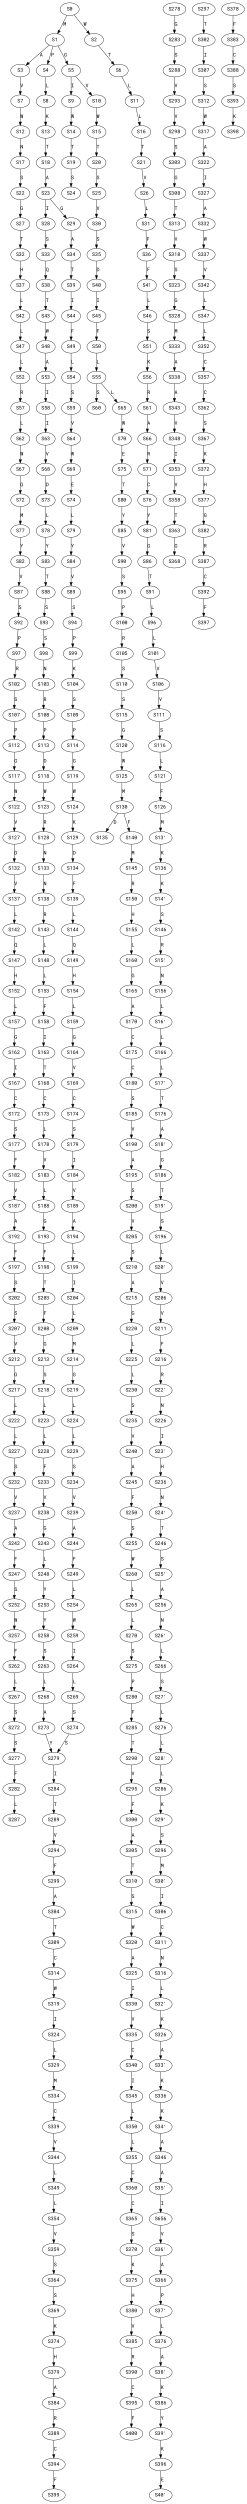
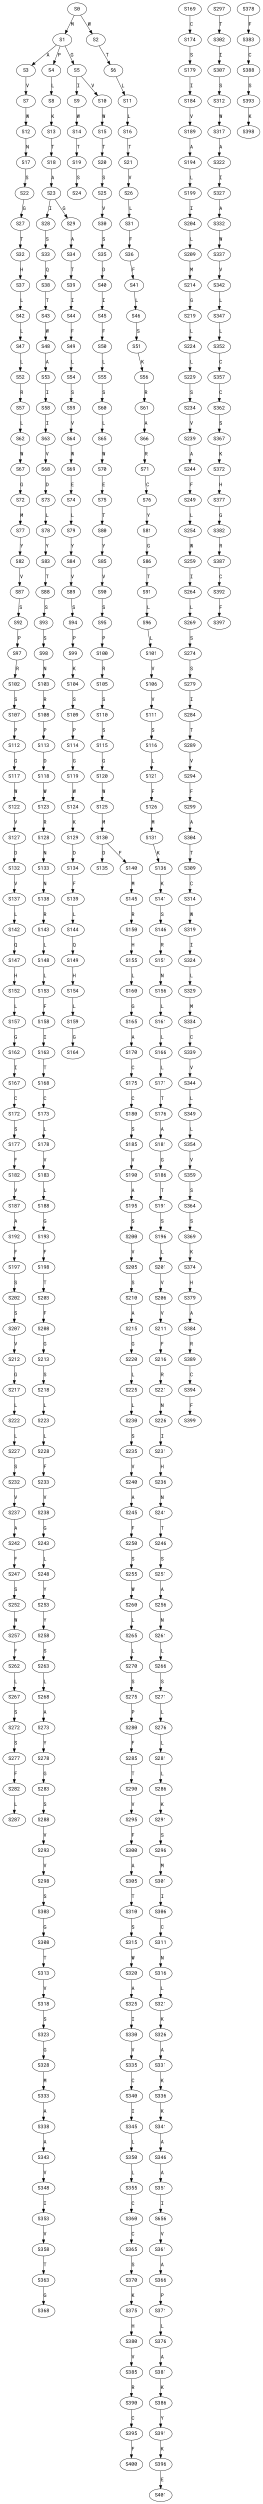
  strict digraph {
    fontname="Roboto Mono"
    node [fontname="Roboto Mono"]
    edge [fontname="Roboto Mono"]
    S0
    S1
    S2
    S3
    S4
    S5
    S6
    S7
    S8
    S9
    S10
    S11
    S12
    S13
    S14
    S15
    S16
    S17
    S18
    S19
    S20
    S21
    S22
    S23
    S24
    S25
    S26
    S27
    S28
    S29
    S30
    S31
    S32
    S33
    S34
    S35
    S36
    S37
    S38
    S39
    S40
    S41
    S42
    S43
    S44
    S45
    S46
    S47
    S48
    S49
    S50
    S51
    S52
    S53
    S54
    S55
    S56
    S57
    S58
    S59
    S60
    S61
    S62
    S63
    S64
    S65
    S66
    S67
    S68
    S69
    S70
    S71
    S72
    S73
    S74
    S75
    S76
    S77
    S78
    S79
    S80
    S81
    S82
    S83
    S84
    S85
    S86
    S87
    S88
    S89
    S90
    S91
    S92
    S93
    S94
    S95
    S96
    S97
    S98
    S99
    S100
    S101
    S102
    S103
    S104
    S105
    S106
    S107
    S108
    S109
    S110
    S111
    S112
    S113
    S114
    S115
    S116
    S117
    S118
    S119
    S120
    S121
    S122
    S123
    S124
    S125
    S126
    S127
    S128
    S129
    S130
    S131
    S132
    S133
    S134
    S135
    S140
    S136
    S137
    S138
    S139
    S141
    S142
    S143
    S144
    S145
    S146
    S147
    S148
    S149
    S150
    S151
    S152
    S153
    S154
    S155
    S156
    S157
    S158
    S159
    S160
    S161
    S162
    S163
    S164
    S165
    S166
    S167
    S168
    S169
    S170
    S171
    S172
    S173
    S174
    S175
    S176
    S177
    S178
    S179
    S180
    S181
    S182
    S183
    S184
    S185
    S186
    S187
    S188
    S189
    S190
    S191
    S192
    S193
    S194
    S195
    S196
    S197
    S198
    S199
    S200
    S201
    S202
    S203
    S204
    S205
    S206
    S207
    S208
    S209
    S210
    S211
    S212
    S213
    S214
    S215
    S216
    S217
    S218
    S219
    S220
    S221
    S222
    S223
    S224
    S225
    S226
    S227
    S228
    S229
    S230
    S231
    S232
    S233
    S234
    S235
    S236
    S237
    S238
    S239
    S240
    S241
    S242
    S243
    S244
    S245
    S246
    S247
    S248
    S249
    S250
    S251
    S252
    S253
    S254
    S255
    S256
    S257
    S258
    S259
    S260
    S261
    S262
    S263
    S264
    S265
    S266
    S267
    S268
    S269
    S270
    S271
    S272
    S273
    S274
    S275
    S276
    S277
    S278
    S279
    S280
    S281
    S282
    S283
    S284
    S285
    S286
    S287
    S288
    S289
    S290
    S291
    S293
    S294
    S295
    S296
    S298
    S299
    S300
    S301
    S297
    S302
    S303
    S304
    S305
    S306
    S307
    S308
    S309
    S310
    S311
    S312
    S313
    S314
    S315
    S316
    S317
    S318
    S319
    S320
    S321
    S322
    S323
    S324
    S325
    S326
    S327
    S328
    S329
    S330
    S331
    S332
    S333
    S334
    S335
    S336
    S337
    S338
    S339
    S340
    S341
    S342
    S343
    S344
    S345
    S346
    S347
    S348
    S349
    S350
    S351
    S352
    S353
    S354
    S355
    n356 [label=S656]
    S357
    S358
    S359
    S360
    S361
    S362
    S363
    S364
    S365
    S366
    S367
    S368
    S369
    S370
    S371
    S372
    S374
    S375
    S376
    S377
    S379
    S380
    S381
    S382
    S378
    S383
    S384
    S385
    S386
    S387
    S388
    S389
    S390
    S391
    S392
    S393
    S394
    S395
    S396
    S397
    S398
    S399
    S400
    S401
    S0 -> S1 [label=M]
    S0 -> S2 [label=W]
    S1 -> S3 [label=A]
    S1 -> S4 [label=P]
    S1 -> S5 [label=G]
    S2 -> S6 [label=T]
    S3 -> S7 [label=V]
    S4 -> S8 [label=L]
    S5 -> S9 [label=I]
    S5 -> S10 [label=V]
    S6 -> S11 [label=L]
    S7 -> S12 [label=W]
    S8 -> S13 [label=K]
    S9 -> S14 [label=W]
    S10 -> S15 [label=W]
    S11 -> S16 [label=L]
    S12 -> S17 [label=N]
    S13 -> S18 [label=T]
    S14 -> S19 [label=T]
    S15 -> S20 [label=T]
    S16 -> S21 [label=T]
    S17 -> S22 [label=S]
    S18 -> S23 [label=A]
    S19 -> S24 [label=S]
    S20 -> S25 [label=S]
    S21 -> S26 [label=V]
    S22 -> S27 [label=G]
    S23 -> S28 [label=I]
    S23 -> S29 [label=G]
    S25 -> S30 [label=V]
    S26 -> S31 [label=L]
    S27 -> S32 [label=T]
    S28 -> S33 [label=S]
    S29 -> S34 [label=A]
    S30 -> S35 [label=S]
    S31 -> S36 [label=F]
    S32 -> S37 [label=H]
    S33 -> S38 [label=Q]
    S34 -> S39 [label=T]
    S35 -> S40 [label=D]
    S36 -> S41 [label=F]
    S37 -> S42 [label=L]
    S38 -> S43 [label=T]
    S39 -> S44 [label=I]
    S40 -> S45 [label=I]
    S41 -> S46 [label=L]
    S42 -> S47 [label=L]
    S43 -> S48 [label=W]
    S44 -> S49 [label=F]
    S45 -> S50 [label=F]
    S46 -> S51 [label=S]
    S47 -> S52 [label=L]
    S48 -> S53 [label=A]
    S49 -> S54 [label=L]
    S50 -> S55 [label=L]
    S51 -> S56 [label=K]
    S52 -> S57 [label=R]
    S53 -> S58 [label=I]
    S54 -> S59 [label=S]
    S55 -> S60 [label=S]
    S56 -> S61 [label=R]
    S57 -> S62 [label=L]
    S58 -> S63 [label=I]
    S59 -> S64 [label=V]
-   S55 -> S65 [label=L]
+   S60 -> S65 [label=L]
    S61 -> S66 [label=A]
    S62 -> S67 [label=W]
    S63 -> S68 [label=V]
    S64 -> S69 [label=W]
    S65 -> S70 [label=W]
    S66 -> S71 [label=R]
    S67 -> S72 [label=G]
    S68 -> S73 [label=D]
    S69 -> S74 [label=E]
    S70 -> S75 [label=E]
    S71 -> S76 [label=C]
    S72 -> S77 [label=M]
    S73 -> S78 [label=L]
    S74 -> S79 [label=L]
    S75 -> S80 [label=T]
    S76 -> S81 [label=Y]
    S77 -> S82 [label=Y]
    S78 -> S83 [label=Y]
    S79 -> S84 [label=Y]
    S80 -> S85 [label=Y]
    S81 -> S86 [label=G]
    S82 -> S87 [label=V]
    S83 -> S88 [label=T]
    S84 -> S89 [label=V]
    S85 -> S90 [label=V]
    S86 -> S91 [label=T]
    S87 -> S92 [label=S]
    S88 -> S93 [label=S]
    S89 -> S94 [label=S]
    S90 -> S95 [label=S]
    S91 -> S96 [label=L]
    S92 -> S97 [label=P]
    S93 -> S98 [label=S]
    S94 -> S99 [label=P]
    S95 -> S100 [label=P]
    S96 -> S101 [label=L]
    S97 -> S102 [label=R]
    S98 -> S103 [label=N]
    S99 -> S104 [label=K]
    S100 -> S105 [label=R]
    S101 -> S106 [label=V]
    S102 -> S107 [label=S]
    S103 -> S108 [label=R]
    S104 -> S109 [label=S]
    S105 -> S110 [label=S]
    S106 -> S111 [label=V]
    S107 -> S112 [label=P]
    S108 -> S113 [label=P]
    S109 -> S114 [label=P]
    S110 -> S115 [label=S]
    S111 -> S116 [label=S]
    S112 -> S117 [label=G]
    S113 -> S118 [label=D]
    S114 -> S119 [label=G]
    S115 -> S120 [label=G]
    S116 -> S121 [label=L]
    S117 -> S122 [label=W]
    S118 -> S123 [label=W]
    S119 -> S124 [label=W]
    S120 -> S125 [label=W]
    S121 -> S126 [label=F]
    S122 -> S127 [label=V]
    S123 -> S128 [label=R]
    S124 -> S129 [label=K]
    S125 -> S130 [label=M]
    S126 -> S131 [label=M]
    S127 -> S132 [label=D]
    S128 -> S133 [label=N]
    S129 -> S134 [label=D]
    S130 -> S135 [label=D]
    S130 -> S140 [label=F]
    S131 -> S136 [label=K]
    S132 -> S137 [label=V]
    S133 -> S138 [label=N]
    S134 -> S139 [label=F]
    S140 -> S145 [label=M]
    S136 -> S141 [label=K]
    S137 -> S142 [label=L]
    S138 -> S143 [label=R]
    S139 -> S144 [label=L]
    S141 -> S146 [label=S]
    S142 -> S147 [label=Q]
    S143 -> S148 [label=L]
    S144 -> S149 [label=Q]
    S145 -> S150 [label=R]
    S146 -> S151 [label=R]
    S147 -> S152 [label=H]
    S148 -> S153 [label=L]
    S149 -> S154 [label=H]
    S150 -> S155 [label=H]
    S151 -> S156 [label=N]
    S152 -> S157 [label=L]
    S153 -> S158 [label=F]
    S154 -> S159 [label=L]
    S155 -> S160 [label=L]
    S156 -> S161 [label=L]
    S157 -> S162 [label=G]
    S158 -> S163 [label=I]
    S159 -> S164 [label=G]
    S160 -> S165 [label=G]
    S161 -> S166 [label=L]
    S162 -> S167 [label=I]
    S163 -> S168 [label=T]
-   S164 -> S169 [label=V]
    S165 -> S170 [label=A]
    S166 -> S171 [label=L]
    S167 -> S172 [label=C]
    S168 -> S173 [label=C]
    S169 -> S174 [label=C]
    S170 -> S175 [label=C]
    S171 -> S176 [label=T]
    S172 -> S177 [label=S]
    S173 -> S178 [label=L]
    S174 -> S179 [label=S]
    S175 -> S180 [label=C]
    S176 -> S181 [label=A]
    S177 -> S182 [label=F]
    S178 -> S183 [label=V]
    S179 -> S184 [label=I]
    S180 -> S185 [label=S]
    S181 -> S186 [label=G]
    S182 -> S187 [label=V]
    S183 -> S188 [label=L]
    S184 -> S189 [label=V]
    S185 -> S190 [label=V]
    S186 -> S191 [label=T]
    S187 -> S192 [label=A]
    S188 -> S193 [label=G]
    S189 -> S194 [label=A]
    S190 -> S195 [label=A]
    S191 -> S196 [label=S]
    S192 -> S197 [label=F]
    S193 -> S198 [label=F]
    S194 -> S199 [label=L]
    S195 -> S200 [label=S]
    S196 -> S201 [label=L]
    S197 -> S202 [label=S]
    S198 -> S203 [label=T]
    S199 -> S204 [label=I]
    S200 -> S205 [label=V]
    S201 -> S206 [label=V]
    S202 -> S207 [label=S]
    S203 -> S208 [label=F]
    S204 -> S209 [label=L]
    S205 -> S210 [label=S]
    S206 -> S211 [label=V]
    S207 -> S212 [label=V]
    S208 -> S213 [label=G]
    S209 -> S214 [label=M]
    S210 -> S215 [label=A]
    S211 -> S216 [label=F]
    S212 -> S217 [label=G]
    S213 -> S218 [label=S]
    S214 -> S219 [label=G]
    S215 -> S220 [label=G]
    S216 -> S221 [label=R]
    S217 -> S222 [label=L]
    S218 -> S223 [label=L]
    S219 -> S224 [label=L]
    S220 -> S225 [label=L]
    S221 -> S226 [label=N]
    S222 -> S227 [label=L]
    S223 -> S228 [label=L]
    S224 -> S229 [label=L]
    S225 -> S230 [label=L]
    S226 -> S231 [label=I]
    S227 -> S232 [label=S]
    S228 -> S233 [label=F]
    S229 -> S234 [label=S]
    S230 -> S235 [label=S]
    S231 -> S236 [label=H]
    S232 -> S237 [label=V]
    S233 -> S238 [label=V]
    S234 -> S239 [label=V]
    S235 -> S240 [label=V]
    S236 -> S241 [label=N]
    S237 -> S242 [label=A]
    S238 -> S243 [label=G]
    S239 -> S244 [label=A]
    S240 -> S245 [label=A]
    S241 -> S246 [label=T]
    S242 -> S247 [label=F]
    S243 -> S248 [label=L]
    S244 -> S249 [label=F]
    S245 -> S250 [label=F]
    S246 -> S251 [label=S]
    S247 -> S252 [label=S]
    S248 -> S253 [label=Y]
    S249 -> S254 [label=L]
    S250 -> S255 [label=S]
    S251 -> S256 [label=A]
    S252 -> S257 [label=W]
    S253 -> S258 [label=Y]
    S254 -> S259 [label=W]
    S255 -> S260 [label=W]
    S256 -> S261 [label=N]
    S257 -> S262 [label=F]
    S258 -> S263 [label=S]
    S259 -> S264 [label=I]
    S260 -> S265 [label=L]
    S261 -> S266 [label=L]
    S262 -> S267 [label=L]
    S263 -> S268 [label=L]
    S264 -> S269 [label=L]
    S265 -> S270 [label=L]
    S266 -> S271 [label=S]
    S267 -> S272 [label=S]
    S268 -> S273 [label=A]
    S269 -> S274 [label=S]
    S270 -> S275 [label=S]
    S271 -> S276 [label=L]
    S272 -> S277 [label=S]
-   S273 -> S279 [label=Y]
+   S273 -> S278 [label=Y]
    S274 -> S279 [label=S]
    S275 -> S280 [label=P]
    S276 -> S281 [label=L]
    S277 -> S282 [label=F]
    S278 -> S283 [label=G]
    S279 -> S284 [label=I]
    S280 -> S285 [label=F]
    S281 -> S286 [label=L]
    S282 -> S287 [label=L]
    S283 -> S288 [label=S]
    S284 -> S289 [label=T]
    S285 -> S290 [label=T]
    S286 -> S291 [label=K]
    S288 -> S293 [label=V]
    S289 -> S294 [label=V]
    S290 -> S295 [label=V]
    S291 -> S296 [label=S]
    S293 -> S298 [label=V]
    S294 -> S299 [label=F]
    S295 -> S300 [label=F]
    S296 -> S301 [label=M]
    S298 -> S303 [label=S]
    S299 -> S304 [label=A]
    S300 -> S305 [label=A]
    S301 -> S306 [label=I]
    S297 -> S302 [label=T]
    S302 -> S307 [label=I]
    S303 -> S308 [label=G]
    S304 -> S309 [label=T]
    S305 -> S310 [label=T]
    S306 -> S311 [label=C]
    S307 -> S312 [label=S]
    S308 -> S313 [label=T]
    S309 -> S314 [label=C]
    S310 -> S315 [label=S]
    S311 -> S316 [label=N]
    S312 -> S317 [label=W]
    S313 -> S318 [label=V]
    S314 -> S319 [label=W]
    S315 -> S320 [label=W]
    S316 -> S321 [label=L]
    S317 -> S322 [label=A]
    S318 -> S323 [label=S]
    S319 -> S324 [label=I]
    S320 -> S325 [label=A]
    S321 -> S326 [label=K]
    S322 -> S327 [label=I]
    S323 -> S328 [label=G]
    S324 -> S329 [label=L]
    S325 -> S330 [label=I]
    S326 -> S331 [label=A]
    S327 -> S332 [label=A]
    S328 -> S333 [label=M]
    S329 -> S334 [label=M]
    S330 -> S335 [label=V]
    S331 -> S336 [label=K]
    S332 -> S337 [label=W]
    S333 -> S338 [label=A]
    S334 -> S339 [label=C]
    S335 -> S340 [label=C]
    S336 -> S341 [label=K]
    S337 -> S342 [label=V]
    S338 -> S343 [label=A]
    S339 -> S344 [label=V]
    S340 -> S345 [label=I]
    S341 -> S346 [label=A]
    S342 -> S347 [label=L]
    S343 -> S348 [label=V]
    S344 -> S349 [label=L]
    S345 -> S350 [label=L]
    S346 -> S351 [label=A]
    S347 -> S352 [label=L]
    S348 -> S353 [label=I]
    S349 -> S354 [label=L]
    S350 -> S355 [label=L]
    S351 -> n356 [label=I]
    S352 -> S357 [label=C]
    S353 -> S358 [label=V]
    S354 -> S359 [label=V]
    S355 -> S360 [label=C]
    n356 -> S361 [label=V]
    S357 -> S362 [label=C]
    S358 -> S363 [label=T]
    S359 -> S364 [label=S]
    S360 -> S365 [label=C]
    S361 -> S366 [label=A]
    S362 -> S367 [label=S]
    S363 -> S368 [label=G]
    S364 -> S369 [label=S]
    S365 -> S370 [label=S]
    S366 -> S371 [label=P]
    S367 -> S372 [label=K]
    S369 -> S374 [label=K]
    S370 -> S375 [label=K]
    S371 -> S376 [label=L]
    S372 -> S377 [label=H]
    S374 -> S379 [label=H]
    S375 -> S380 [label=H]
    S376 -> S381 [label=A]
    S377 -> S382 [label=G]
    S379 -> S384 [label=A]
    S380 -> S385 [label=V]
    S381 -> S386 [label=K]
    S382 -> S387 [label=R]
    S378 -> S383 [label=F]
    S383 -> S388 [label=C]
    S384 -> S389 [label=R]
    S385 -> S390 [label=R]
    S386 -> S391 [label=Y]
    S387 -> S392 [label=C]
    S388 -> S393 [label=S]
    S389 -> S394 [label=C]
    S390 -> S395 [label=C]
    S391 -> S396 [label=K]
    S392 -> S397 [label=F]
    S393 -> S398 [label=K]
    S394 -> S399 [label=F]
    S395 -> S400 [label=F]
    S396 -> S401 [label=E]
  }
